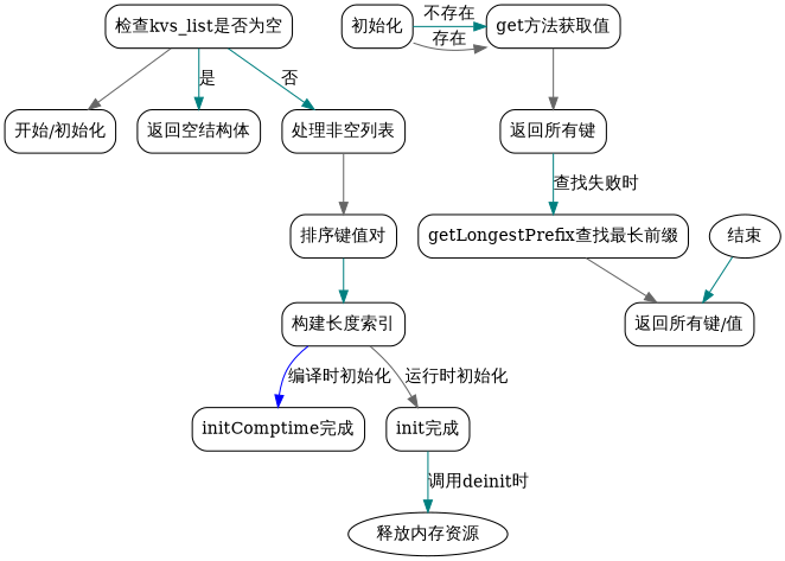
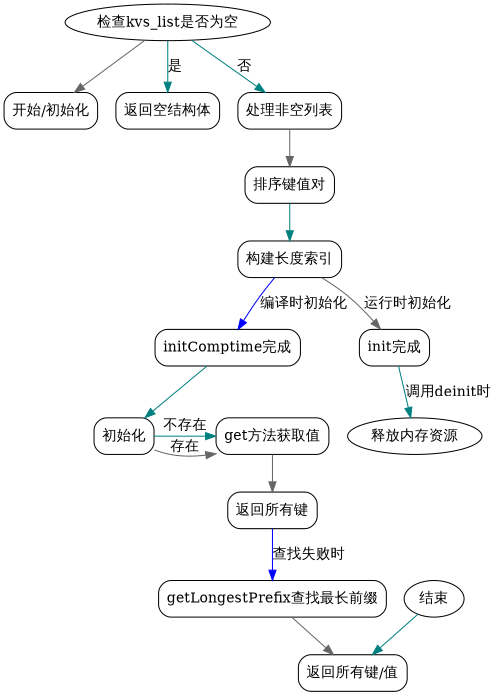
  digraph {
    node [shape=rectangle style=rounded]
    edge [color=teal]
    n1 [label="initComptime完成"]
    n2 [label="init完成"]
    n3 [label="初始化"]
    n4 [label="get方法获取值"]
    n5 [label="释放内存资源" shape=ellipse]
    n6 [label="返回所有键"]
    n7 [label="开始/初始化"]
-   n8 [label="检查kvs_list是否为空"]
+   n8 [label="检查kvs_list是否为空" shape=ellipse]
    n9 [label="返回空结构体"]
    n10 [label="处理非空列表"]
    n11 [label="排序键值对"]
    n12 [label="构建长度索引"]
    n13 [label="getLongestPrefix查找最长前缀"]
    n14 [label="返回所有键/值"]
    n15 [label="结束" shape=ellipse]
    subgraph sub_1 {
      rank=same
      n1
      n2
    }
    subgraph sub_2 {
      rank=same
      n3
      n4
    }
+   n1 -> n3
    n2 -> n5 [label="调用deinit时"]
    n3 -> n4 [color=gray40 label="存在"]
    n3 -> n4 [label="不存在"]
    n4 -> n6 [color=gray40]
-   n6 -> n13 [label="查找失败时"]
+   n6 -> n13 [color=blue label="查找失败时"]
    n8 -> n7 [color=gray40]
    n8 -> n9 [label="是"]
    n8 -> n10 [label="否"]
    n10 -> n11 [color=gray40]
    n11 -> n12
    n12 -> n1 [color=blue label="编译时初始化"]
    n12 -> n2 [color=gray40 label="运行时初始化"]
    n13 -> n14 [color=gray40]
    n15 -> n14
  }
